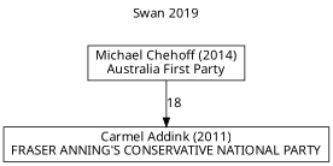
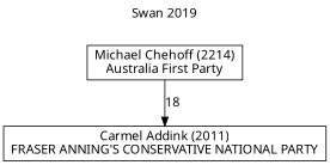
  digraph {
    label="Swan 2019"
    labelloc=t
    mclimit=10
    fontname="Noto Sans"
    node [shape=box fontname="Noto Sans"]
    n1 [label="Carmel Addink (2011)\nFRASER ANNING'S CONSERVATIVE NATIONAL PARTY"]
-   n2 [label="Michael Chehoff (2014)\nAustralia First Party"]
+   n2 [label="Michael Chehoff (2214)\nAustralia First Party"]
    n2 -> n1 [label=18 fontname="Noto Sans"]
  }
